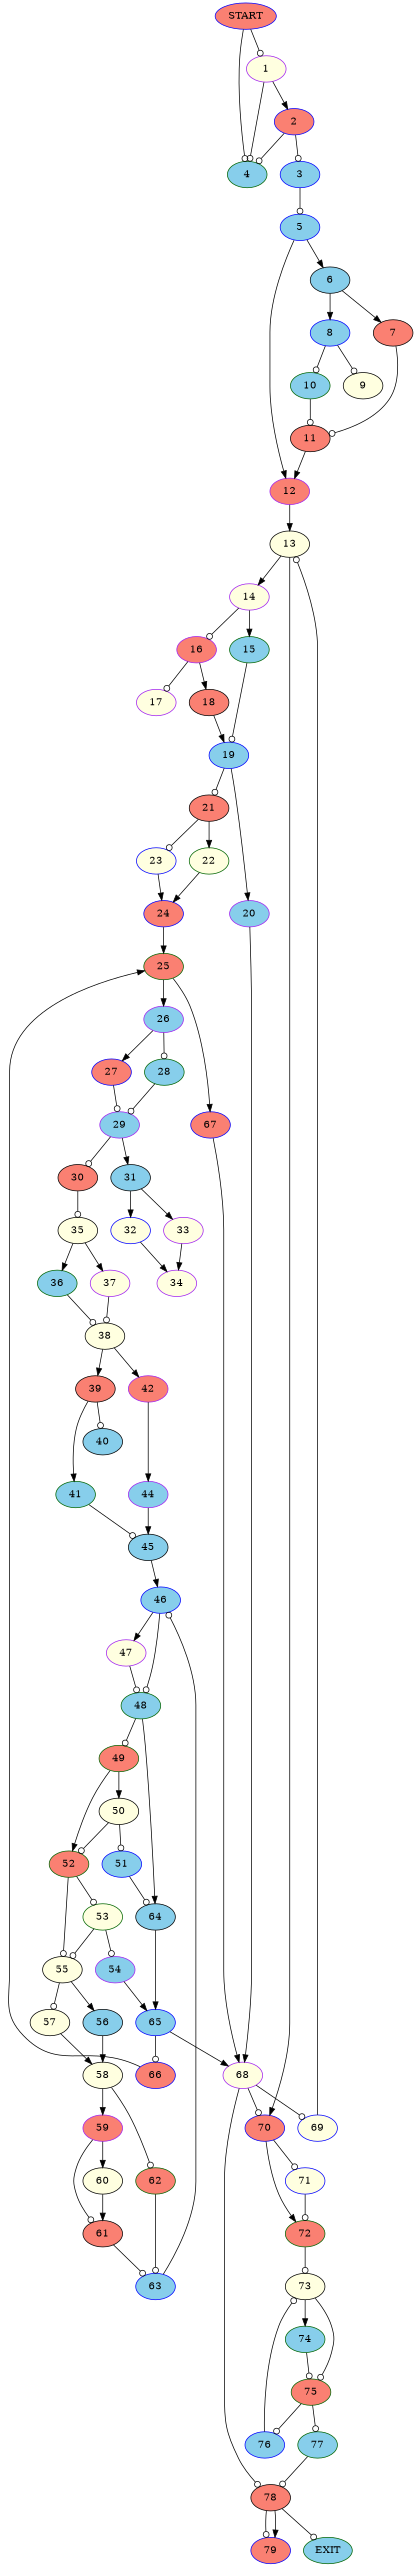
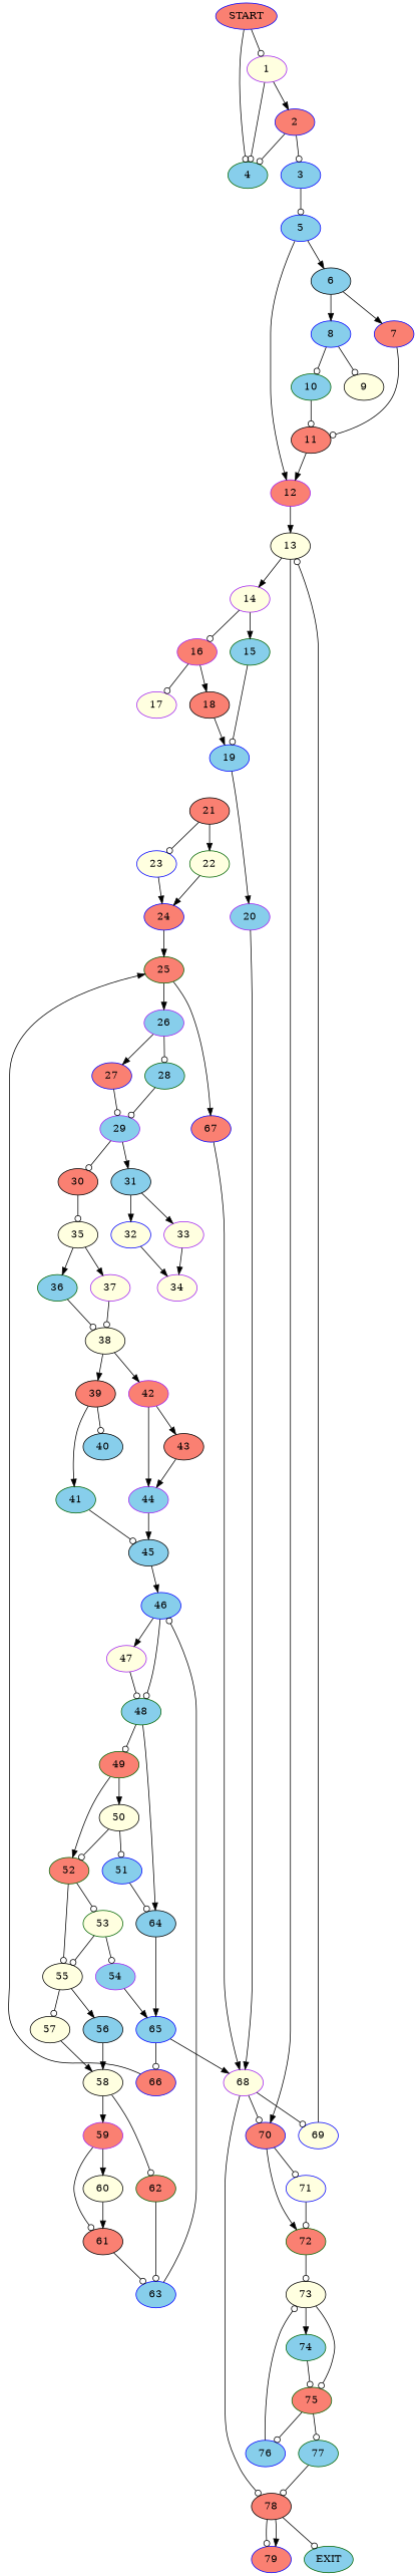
  digraph {
    node [color=black fillcolor=skyblue style=filled]
    edge [arrowhead=odot]
    n1 [color=blue fillcolor=salmon label=START]
    1 [color=purple fillcolor=lightyellow]
    4 [color=darkgreen]
    2 [color=blue fillcolor=salmon]
    3 [color=blue]
    5 [color=blue]
    6
    12 [color=purple fillcolor=salmon]
-   7 [fillcolor=salmon]
+   7 [color=blue fillcolor=salmon]
    8 [color=blue]
    13 [fillcolor=lightyellow]
    11 [fillcolor=salmon]
    9 [fillcolor=lightyellow]
    10 [color=darkgreen]
    14 [color=purple fillcolor=lightyellow]
    70 [color=blue fillcolor=salmon]
    15 [color=darkgreen]
    16 [color=purple fillcolor=salmon]
    71 [color=blue fillcolor=lightyellow]
    72 [color=darkgreen fillcolor=salmon]
    19 [color=blue]
    17 [color=purple fillcolor=lightyellow]
    18 [fillcolor=salmon]
    20 [color=purple]
    21 [fillcolor=salmon]
    68 [color=purple fillcolor=lightyellow]
    22 [color=darkgreen fillcolor=lightyellow]
    23 [color=blue fillcolor=lightyellow]
    69 [color=blue fillcolor=lightyellow]
    78 [fillcolor=salmon]
    24 [color=blue fillcolor=salmon]
    25 [color=darkgreen fillcolor=salmon]
    26 [color=purple]
    67 [color=blue fillcolor=salmon]
    27 [color=blue fillcolor=salmon]
    28 [color=darkgreen]
    29 [color=purple]
    30 [fillcolor=salmon]
    31
    35 [fillcolor=lightyellow]
    32 [color=blue fillcolor=lightyellow]
    33 [color=purple fillcolor=lightyellow]
    36 [color=darkgreen]
    37 [color=purple fillcolor=lightyellow]
    34 [color=purple fillcolor=lightyellow]
    38 [fillcolor=lightyellow]
    39 [fillcolor=salmon]
    42 [color=purple fillcolor=salmon]
    40
    41 [color=darkgreen]
+   43 [fillcolor=salmon]
    44 [color=purple]
    45
    46 [color=blue]
    47 [color=purple fillcolor=lightyellow]
    48 [color=darkgreen]
    49 [color=darkgreen fillcolor=salmon]
    64
    50 [fillcolor=lightyellow]
    52 [color=darkgreen fillcolor=salmon]
    65 [color=blue]
    51 [color=blue]
    53 [color=darkgreen fillcolor=lightyellow]
    55 [fillcolor=lightyellow]
    54 [color=purple]
    56
    57 [fillcolor=lightyellow]
    66 [color=blue fillcolor=salmon]
    58 [fillcolor=lightyellow]
    59 [color=purple fillcolor=salmon]
    62 [color=darkgreen fillcolor=salmon]
    60 [fillcolor=lightyellow]
    61 [fillcolor=salmon]
    63 [color=blue]
    79 [color=blue fillcolor=salmon]
    n76 [color=darkgreen label=EXIT]
    73 [fillcolor=lightyellow]
    74 [color=darkgreen]
    75 [color=darkgreen fillcolor=salmon]
    76 [color=blue]
    77 [color=darkgreen]
    n1 -> 1
    n1 -> 4
    1 -> 4
    1 -> 2 [arrowhead=normal]
    2 -> 4
    2 -> 3
    3 -> 5
    5 -> 6 [arrowhead=normal]
    5 -> 12 [arrowhead=normal]
    6 -> 7 [arrowhead=normal]
    6 -> 8 [arrowhead=normal]
    12 -> 13 [arrowhead=normal]
    7 -> 11
    8 -> 9
    8 -> 10
    13 -> 14 [arrowhead=normal]
    13 -> 70 [arrowhead=normal]
    11 -> 12 [arrowhead=normal]
    10 -> 11
    14 -> 15 [arrowhead=normal]
    14 -> 16
    70 -> 71
    70 -> 72 [arrowhead=normal]
    15 -> 19
    16 -> 17
    16 -> 18 [arrowhead=normal]
    71 -> 72
    72 -> 73
    19 -> 20 [arrowhead=normal]
-   19 -> 21
    18 -> 19 [arrowhead=normal]
    20 -> 68 [arrowhead=normal]
    21 -> 22 [arrowhead=normal]
    21 -> 23
    68 -> 70 [tailport=s2]
    68 -> 69
    68 -> 78
    22 -> 24 [arrowhead=normal]
    23 -> 24 [arrowhead=normal]
    69 -> 13
    78 -> 79
    78 -> 79 [arrowhead=normal tailport=s2]
    78 -> n76
    24 -> 25 [arrowhead=normal]
    25 -> 26 [arrowhead=normal]
    25 -> 67 [arrowhead=normal]
    26 -> 27 [arrowhead=normal]
    26 -> 28
    67 -> 68 [arrowhead=normal]
    27 -> 29
    28 -> 29
    29 -> 30
    29 -> 31 [arrowhead=normal]
    30 -> 35
    31 -> 32 [arrowhead=normal]
    31 -> 33 [arrowhead=normal]
    35 -> 36 [arrowhead=normal]
    35 -> 37 [arrowhead=normal]
    32 -> 34 [arrowhead=normal]
    33 -> 34 [arrowhead=normal]
    36 -> 38
    37 -> 38
    38 -> 39 [arrowhead=normal]
    38 -> 42 [arrowhead=normal]
    39 -> 40
    39 -> 41 [arrowhead=normal]
+   42 -> 43 [arrowhead=normal]
    42 -> 44 [arrowhead=normal]
    41 -> 45
+   43 -> 44 [arrowhead=normal]
    44 -> 45 [arrowhead=normal]
    45 -> 46 [arrowhead=normal]
    46 -> 47 [arrowhead=normal]
    46 -> 48
    47 -> 48
    48 -> 49
    48 -> 64 [arrowhead=normal]
    49 -> 50 [arrowhead=normal]
    49 -> 52 [arrowhead=normal]
    64 -> 65 [arrowhead=normal]
    50 -> 52
    50 -> 51
    52 -> 53
    52 -> 55
    65 -> 68 [arrowhead=normal]
    65 -> 66
    51 -> 64
    53 -> 55
    53 -> 54
    55 -> 56 [arrowhead=normal]
    55 -> 57
    54 -> 65 [arrowhead=normal]
    56 -> 58 [arrowhead=normal]
    57 -> 58 [arrowhead=normal]
    66 -> 25 [arrowhead=normal]
    58 -> 59 [arrowhead=normal]
    58 -> 62
    59 -> 60 [arrowhead=normal]
    59 -> 61
    62 -> 63
    60 -> 61 [arrowhead=normal]
    61 -> 63
    63 -> 46
    73 -> 74 [arrowhead=normal]
    73 -> 75
    74 -> 75
    75 -> 76
    75 -> 77
    76 -> 73
    77 -> 78
  }
